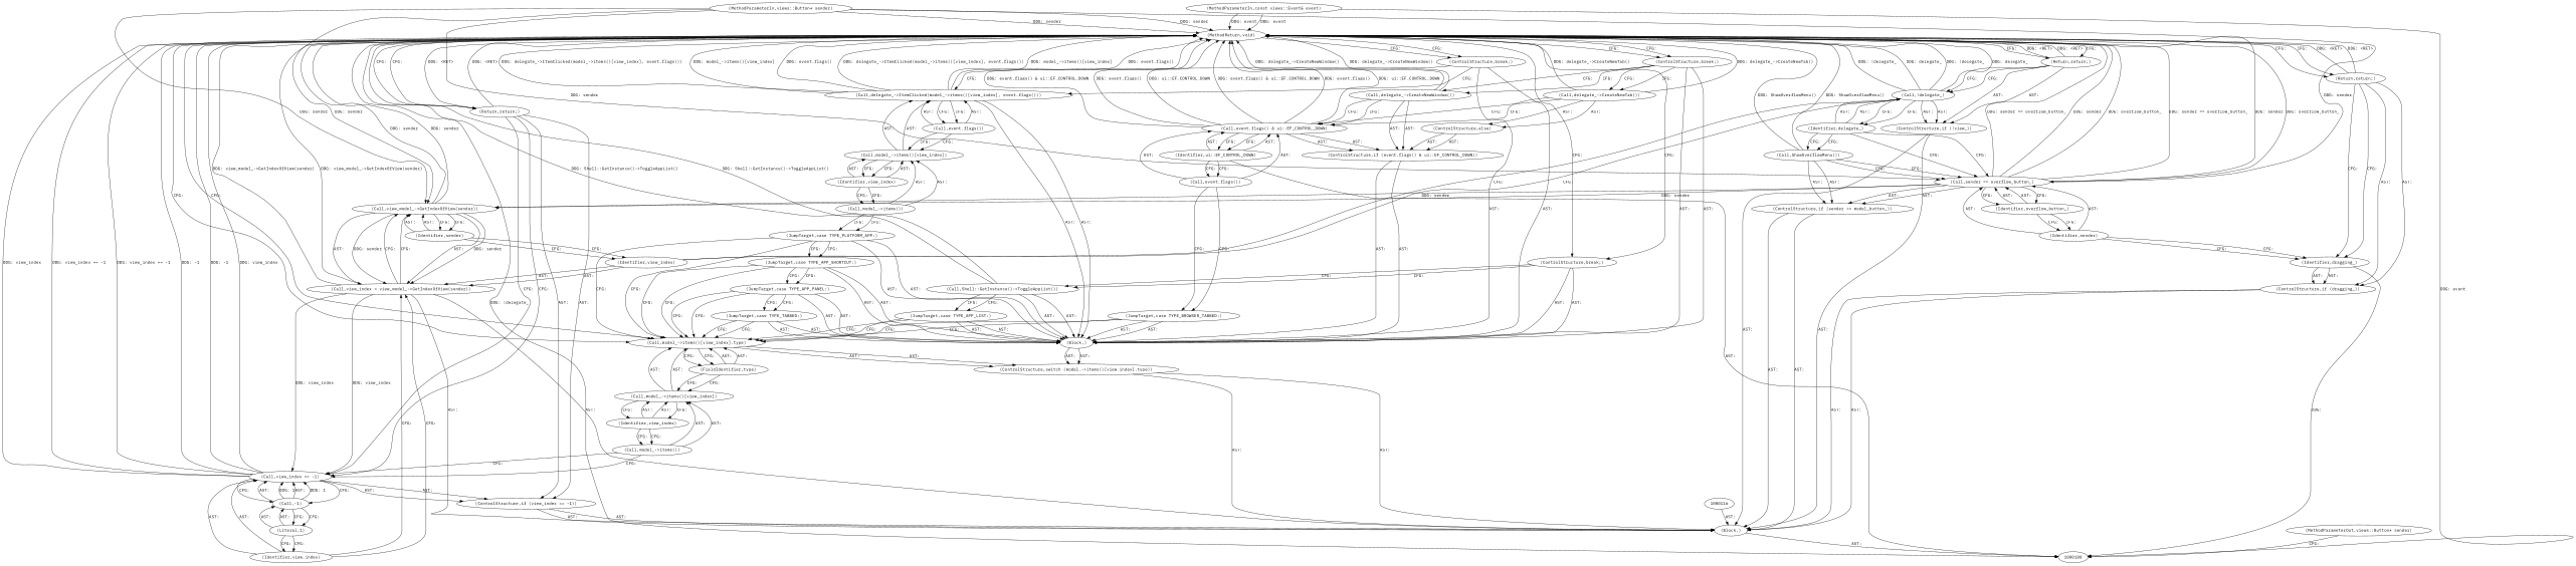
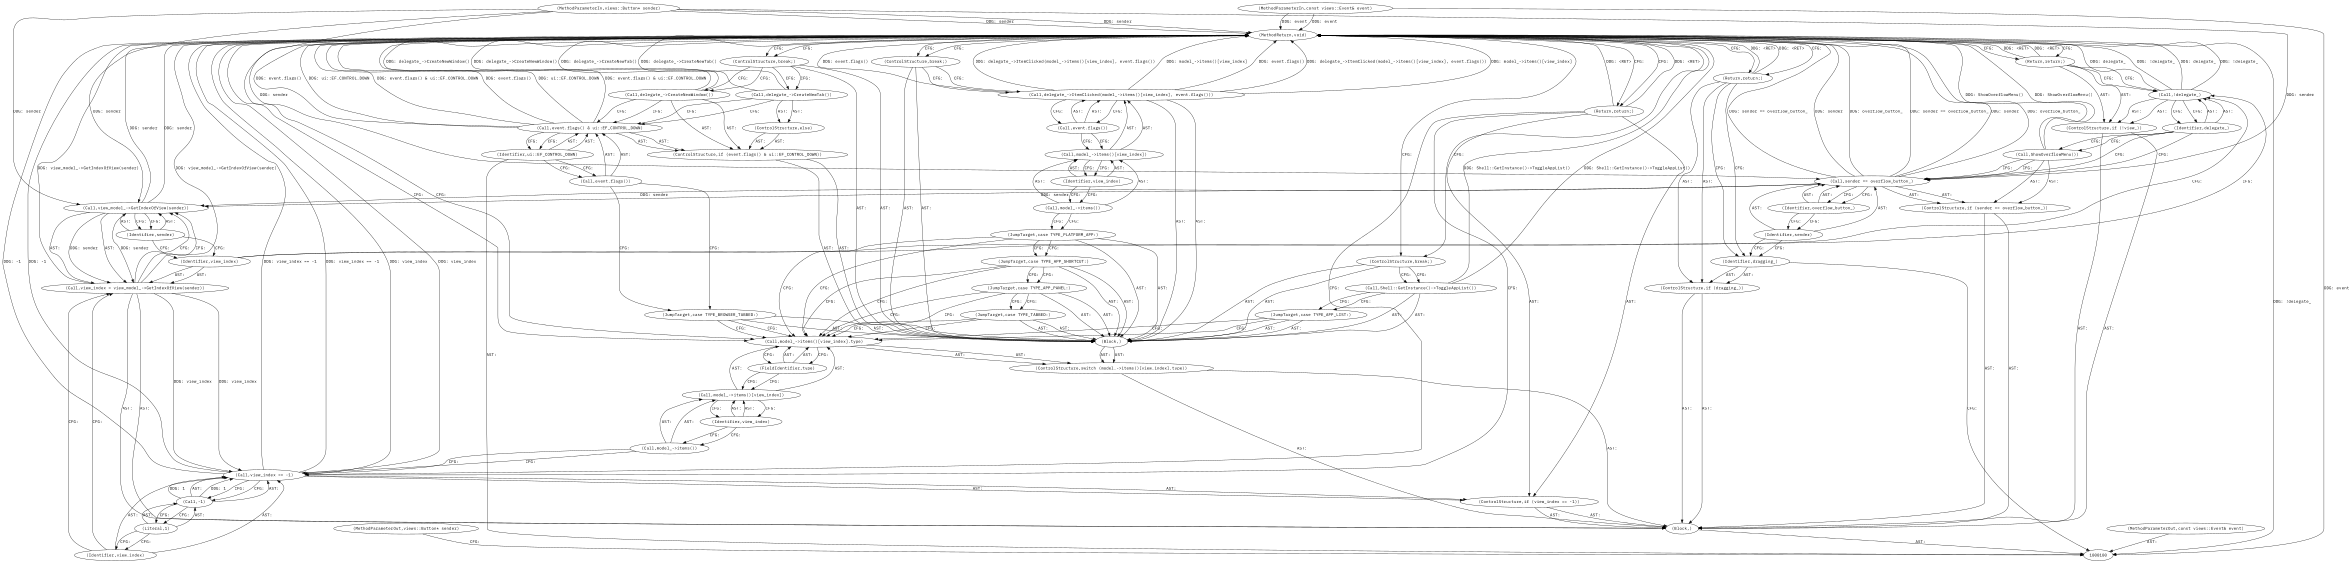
  digraph {
    fontname="IBM Plex Mono"
    node [fontname="IBM Plex Mono"]
    edge [fontname="IBM Plex Mono"]
    n1 [label="(MethodReturn,void)"]
    n2 [label="(Return,return;)"]
    n3 [label="(Return,return;)"]
    n4 [label="(Call,model_->items()[view_index].type)"]
    n5 [label="(ControlStructure,break;)"]
    n6 [label="(ControlStructure,break;)"]
    n7 [label="(ControlStructure,break;)"]
    n8 [label="(Return,return;)"]
    1000100
    n10 [label="(ControlStructure,if (!view_))"]
    n11 [label="(Call,!delegate_)"]
    n12 [label="(Call,view_index == -1)"]
    n13 [label="(ControlStructure,if (view_index == -1))"]
    n14 [label="(ControlStructure,switch (model_->items()[view_index].type))"]
    n15 [label="(FieldIdentifier,type)"]
    n16 [label="(Block,)"]
    n17 [label="(Call,delegate_->ItemClicked(model_->items()[view_index], event.flags()))"]
    n18 [label="(Call,Shell::GetInstance()->ToggleAppList())"]
    n19 [label="(Call,delegate_->CreateNewWindow())"]
    n20 [label="(Call,delegate_->CreateNewTab())"]
    n21 [label="(ControlStructure,if (dragging_))"]
    n22 [label="(Identifier,dragging_)"]
    n23 [label="(MethodParameterIn,views::Button* sender)"]
    n24 [label="(Call,view_model_->GetIndexOfView(sender))"]
    n25 [label="(Call,sender == overflow_button_)"]
    n26 [label="(Identifier,sender)"]
    n27 [label="(Call,view_index = view_model_->GetIndexOfView(sender))"]
    n28 [label="(Identifier,overflow_button_)"]
-   n29 [label="(ControlStructure,if (sender == model_button_))"]
+   n29 [label="(ControlStructure,if (sender == overflow_button_))"]
    n30 [label="(MethodParameterOut,views::Button* sender)"]
    n31 [label="(Block,)"]
    n32 [label="(Identifier,delegate_)"]
    n33 [label="(Identifier,view_index)"]
    n34 [label="(Call,-1)"]
    n35 [label="(Literal,1)"]
    n36 [label="(Identifier,view_index)"]
    n37 [label="(Call,model_->items()[view_index])"]
    n38 [label="(Identifier,view_index)"]
    n39 [label="(Call,model_->items())"]
    n40 [label="(JumpTarget,case TYPE_TABBED:)"]
    n41 [label="(JumpTarget,case TYPE_APP_PANEL:)"]
    n42 [label="(JumpTarget,case TYPE_APP_SHORTCUT:)"]
    n43 [label="(JumpTarget,case TYPE_PLATFORM_APP:)"]
    n44 [label="(MethodParameterIn,const views::Event& event)"]
+   n45 [label="(MethodParameterOut,const views::Event& event)"]
    n46 [label="(Call,model_->items()[view_index])"]
    n47 [label="(Identifier,view_index)"]
    n48 [label="(Call,model_->items())"]
    n49 [label="(Call,event.flags())"]
    n50 [label="(JumpTarget,case TYPE_APP_LIST:)"]
    n51 [label="(JumpTarget,case TYPE_BROWSER_TABBED:)"]
    n52 [label="(Call,event.flags() & ui::EF_CONTROL_DOWN)"]
    n53 [label="(Identifier,ui::EF_CONTROL_DOWN)"]
    n54 [label="(ControlStructure,if (event.flags() & ui::EF_CONTROL_DOWN))"]
    n55 [label="(Call,event.flags())"]
    n56 [label="(ControlStructure,else)"]
    n57 [label="(Identifier,sender)"]
    n58 [label="(Call,ShowOverflowMenu())"]
-   1000116
    n1 -> n2 [label="CFG: "]
    n1 -> n2 [label="CFG: "]
    n1 -> n3 [label="CFG: "]
    n1 -> n3 [label="CFG: "]
    n1 -> n4 [label="CFG: "]
    n1 -> n4 [label="CFG: "]
    n1 -> n5 [label="CFG: "]
    n1 -> n5 [label="CFG: "]
    n1 -> n6 [label="CFG: "]
    n1 -> n6 [label="CFG: "]
    n1 -> n7 [label="CFG: "]
    n1 -> n7 [label="CFG: "]
    n1 -> n8 [label="CFG: "]
    n1 -> n8 [label="CFG: "]
    n1 -> 1000100 [label="DDG: !delegate_"]
    n2 -> n1 [label="DDG: <RET>"]
    n2 -> n1 [label="DDG: <RET>"]
    n2 -> n10 [label="AST: "]
    n2 -> n10 [label="AST: "]
    n2 -> n11 [label="CFG: "]
    n2 -> n11 [label="CFG: "]
    n3 -> n1 [label="DDG: <RET>"]
    n3 -> n1 [label="DDG: <RET>"]
    n3 -> n12 [label="CFG: "]
    n3 -> n12 [label="CFG: "]
    n3 -> n13 [label="AST: "]
    n3 -> n13 [label="AST: "]
    n4 -> n14 [label="AST: "]
    n4 -> n14 [label="AST: "]
    n4 -> n15 [label="CFG: "]
    n4 -> n15 [label="CFG: "]
    n5 -> n16 [label="AST: "]
    n5 -> n16 [label="AST: "]
    n5 -> n17 [label="CFG: "]
    n5 -> n17 [label="CFG: "]
    n6 -> n16 [label="AST: "]
    n6 -> n16 [label="AST: "]
    n6 -> n18 [label="CFG: "]
    n6 -> n18 [label="CFG: "]
    n7 -> n16 [label="AST: "]
    n7 -> n16 [label="AST: "]
    n7 -> n19 [label="CFG: "]
    n7 -> n19 [label="CFG: "]
    n7 -> n20 [label="CFG: "]
    n7 -> n20 [label="CFG: "]
    n8 -> n1 [label="DDG: <RET>"]
    n8 -> n1 [label="DDG: <RET>"]
    n8 -> n21 [label="AST: "]
    n8 -> n21 [label="AST: "]
    n8 -> n22 [label="CFG: "]
    n8 -> n22 [label="CFG: "]
    n10 -> n31 [label="AST: "]
    n10 -> n31 [label="AST: "]
    n11 -> n1 [label="DDG: delegate_"]
    n11 -> n1 [label="DDG: !delegate_"]
    n11 -> n1 [label="DDG: delegate_"]
    n11 -> n1 [label="DDG: !delegate_"]
    n11 -> n10 [label="AST: "]
    n11 -> n10 [label="AST: "]
    n11 -> n32 [label="CFG: "]
    n11 -> n32 [label="CFG: "]
    n12 -> n1 [label="DDG: -1"]
    n12 -> n1 [label="DDG: view_index"]
    n12 -> n1 [label="DDG: view_index == -1"]
    n12 -> n1 [label="DDG: -1"]
    n12 -> n1 [label="DDG: view_index"]
    n12 -> n1 [label="DDG: view_index == -1"]
    n12 -> n13 [label="AST: "]
    n12 -> n13 [label="AST: "]
    n12 -> n34 [label="CFG: "]
    n12 -> n34 [label="CFG: "]
    n13 -> n31 [label="AST: "]
    n13 -> n31 [label="AST: "]
    n14 -> n31 [label="AST: "]
    n14 -> n31 [label="AST: "]
    n15 -> n4 [label="AST: "]
    n15 -> n4 [label="AST: "]
    n15 -> n37 [label="CFG: "]
    n15 -> n37 [label="CFG: "]
    n16 -> n14 [label="AST: "]
    n16 -> n14 [label="AST: "]
    n17 -> n1 [label="DDG: event.flags()"]
    n17 -> n1 [label="DDG: delegate_->ItemClicked(model_->items()[view_index], event.flags())"]
    n17 -> n1 [label="DDG: model_->items()[view_index]"]
    n17 -> n1 [label="DDG: event.flags()"]
    n17 -> n1 [label="DDG: delegate_->ItemClicked(model_->items()[view_index], event.flags())"]
    n17 -> n1 [label="DDG: model_->items()[view_index]"]
    n17 -> n16 [label="AST: "]
    n17 -> n16 [label="AST: "]
    n17 -> n49 [label="CFG: "]
    n17 -> n49 [label="CFG: "]
    n18 -> n1 [label="DDG: Shell::GetInstance()->ToggleAppList()"]
    n18 -> n1 [label="DDG: Shell::GetInstance()->ToggleAppList()"]
    n18 -> n16 [label="AST: "]
    n18 -> n16 [label="AST: "]
    n18 -> n50 [label="CFG: "]
    n18 -> n50 [label="CFG: "]
    n19 -> n1 [label="DDG: delegate_->CreateNewWindow()"]
    n19 -> n1 [label="DDG: delegate_->CreateNewWindow()"]
    n19 -> n52 [label="CFG: "]
    n19 -> n52 [label="CFG: "]
    n19 -> n54 [label="AST: "]
    n19 -> n54 [label="AST: "]
    n20 -> n1 [label="DDG: delegate_->CreateNewTab()"]
    n20 -> n1 [label="DDG: delegate_->CreateNewTab()"]
    n20 -> n52 [label="CFG: "]
    n20 -> n52 [label="CFG: "]
    n20 -> n56 [label="AST: "]
    n20 -> n56 [label="AST: "]
    n21 -> n31 [label="AST: "]
    n21 -> n31 [label="AST: "]
-   n22 -> 1000100 [label="DDG: "]
+   n22 -> 1000100 [label="CFG: "]
    n22 -> n21 [label="AST: "]
    n22 -> n21 [label="AST: "]
    n23 -> n1 [label="DDG: sender"]
    n23 -> n1 [label="DDG: sender"]
    n23 -> n24 [label="DDG: sender"]
    n23 -> n24 [label="DDG: sender"]
    n23 -> n25 [label="DDG: sender"]
    n23 -> n25 [label="DDG: sender"]
    n24 -> n1 [label="DDG: sender"]
    n24 -> n1 [label="DDG: sender"]
    n24 -> n26 [label="CFG: "]
    n24 -> n26 [label="CFG: "]
    n24 -> n27 [label="AST: "]
    n24 -> n27 [label="DDG: sender"]
    n24 -> n27 [label="AST: "]
    n24 -> n27 [label="DDG: sender"]
    n25 -> n1 [label="DDG: sender == overflow_button_"]
    n25 -> n1 [label="DDG: sender"]
    n25 -> n1 [label="DDG: overflow_button_"]
    n25 -> n1 [label="DDG: sender == overflow_button_"]
    n25 -> n1 [label="DDG: sender"]
    n25 -> n1 [label="DDG: overflow_button_"]
    n25 -> n24 [label="DDG: sender"]
    n25 -> n24 [label="DDG: sender"]
    n25 -> n28 [label="CFG: "]
    n25 -> n28 [label="CFG: "]
    n25 -> n29 [label="AST: "]
    n25 -> n29 [label="AST: "]
    n26 -> n24 [label="AST: "]
    n26 -> n24 [label="AST: "]
    n26 -> n33 [label="CFG: "]
    n26 -> n33 [label="CFG: "]
    n27 -> n1 [label="DDG: view_model_->GetIndexOfView(sender)"]
    n27 -> n1 [label="DDG: view_model_->GetIndexOfView(sender)"]
    n27 -> n12 [label="DDG: view_index"]
    n27 -> n12 [label="DDG: view_index"]
    n27 -> n24 [label="CFG: "]
    n27 -> n24 [label="CFG: "]
    n27 -> n31 [label="AST: "]
    n27 -> n31 [label="AST: "]
    n28 -> n25 [label="AST: "]
    n28 -> n25 [label="AST: "]
    n28 -> n57 [label="CFG: "]
    n28 -> n57 [label="CFG: "]
    n29 -> n31 [label="AST: "]
    n29 -> n31 [label="AST: "]
    n30 -> 1000100 [label="CFG: "]
    n31 -> 1000100 [label="AST: "]
    n32 -> n11 [label="AST: "]
    n32 -> n11 [label="AST: "]
    n32 -> n25 [label="CFG: "]
    n32 -> n25 [label="CFG: "]
    n32 -> n58 [label="CFG: "]
    n32 -> n58 [label="CFG: "]
    n33 -> n11 [label="CFG: "]
    n33 -> n11 [label="CFG: "]
    n33 -> n27 [label="AST: "]
    n33 -> n27 [label="AST: "]
    n34 -> n12 [label="AST: "]
    n34 -> n12 [label="DDG: 1"]
    n34 -> n12 [label="AST: "]
    n34 -> n12 [label="DDG: 1"]
    n34 -> n35 [label="CFG: "]
    n34 -> n35 [label="CFG: "]
    n35 -> n34 [label="AST: "]
    n35 -> n34 [label="AST: "]
    n35 -> n36 [label="CFG: "]
    n35 -> n36 [label="CFG: "]
    n36 -> n12 [label="AST: "]
    n36 -> n12 [label="AST: "]
    n36 -> n27 [label="CFG: "]
    n36 -> n27 [label="CFG: "]
    n37 -> n4 [label="AST: "]
    n37 -> n4 [label="AST: "]
    n37 -> n38 [label="CFG: "]
    n37 -> n38 [label="CFG: "]
    n38 -> n37 [label="AST: "]
    n38 -> n37 [label="AST: "]
    n38 -> n39 [label="CFG: "]
    n38 -> n39 [label="CFG: "]
    n39 -> n12 [label="CFG: "]
    n39 -> n12 [label="CFG: "]
    n39 -> n37 [label="AST: "]
    n39 -> n37 [label="AST: "]
    n40 -> n4 [label="CFG: "]
    n40 -> n4 [label="CFG: "]
    n40 -> n16 [label="AST: "]
    n40 -> n16 [label="AST: "]
    n41 -> n4 [label="CFG: "]
    n41 -> n4 [label="CFG: "]
    n41 -> n16 [label="AST: "]
    n41 -> n16 [label="AST: "]
    n41 -> n40 [label="CFG: "]
    n41 -> n40 [label="CFG: "]
    n42 -> n4 [label="CFG: "]
    n42 -> n4 [label="CFG: "]
    n42 -> n16 [label="AST: "]
    n42 -> n16 [label="AST: "]
    n42 -> n41 [label="CFG: "]
    n42 -> n41 [label="CFG: "]
    n43 -> n4 [label="CFG: "]
    n43 -> n4 [label="CFG: "]
    n43 -> n16 [label="AST: "]
    n43 -> n16 [label="AST: "]
    n43 -> n42 [label="CFG: "]
    n43 -> n42 [label="CFG: "]
    n44 -> n1 [label="DDG: event"]
    n44 -> n1 [label="DDG: event"]
    n44 -> 1000100 [label="DDG: event"]
+   n45 -> 1000100 [label="AST: "]
    n46 -> n17 [label="AST: "]
    n46 -> n17 [label="AST: "]
    n46 -> n47 [label="CFG: "]
    n46 -> n47 [label="CFG: "]
    n47 -> n46 [label="AST: "]
    n47 -> n46 [label="AST: "]
    n47 -> n48 [label="CFG: "]
    n47 -> n48 [label="CFG: "]
    n48 -> n43 [label="CFG: "]
    n48 -> n43 [label="CFG: "]
    n48 -> n46 [label="AST: "]
    n48 -> n46 [label="AST: "]
    n49 -> n17 [label="AST: "]
    n49 -> n17 [label="AST: "]
    n49 -> n46 [label="CFG: "]
    n49 -> n46 [label="CFG: "]
    n50 -> n4 [label="CFG: "]
    n50 -> n4 [label="CFG: "]
    n50 -> n16 [label="AST: "]
    n50 -> n16 [label="AST: "]
    n51 -> n4 [label="CFG: "]
    n51 -> n4 [label="CFG: "]
    n51 -> n16 [label="AST: "]
    n51 -> n16 [label="AST: "]
    n52 -> n1 [label="DDG: ui::EF_CONTROL_DOWN"]
    n52 -> n1 [label="DDG: event.flags() & ui::EF_CONTROL_DOWN"]
    n52 -> n1 [label="DDG: event.flags()"]
    n52 -> n1 [label="DDG: ui::EF_CONTROL_DOWN"]
    n52 -> n1 [label="DDG: event.flags() & ui::EF_CONTROL_DOWN"]
    n52 -> n1 [label="DDG: event.flags()"]
    n52 -> n53 [label="CFG: "]
    n52 -> n53 [label="CFG: "]
    n52 -> n54 [label="AST: "]
    n52 -> n54 [label="AST: "]
    n53 -> 1000100 [label="AST: "]
    n53 -> n52 [label="AST: "]
    n53 -> n52 [label="AST: "]
    n53 -> n55 [label="CFG: "]
    n53 -> n55 [label="CFG: "]
    n54 -> n16 [label="AST: "]
    n54 -> n16 [label="AST: "]
    n55 -> n51 [label="CFG: "]
    n55 -> n51 [label="CFG: "]
    n55 -> n52 [label="AST: "]
    n55 -> n52 [label="AST: "]
    n56 -> n54 [label="AST: "]
    n56 -> n54 [label="AST: "]
    n57 -> n22 [label="CFG: "]
    n57 -> n22 [label="CFG: "]
    n57 -> n25 [label="AST: "]
    n57 -> n25 [label="AST: "]
    n58 -> n1 [label="DDG: ShowOverflowMenu()"]
    n58 -> n1 [label="DDG: ShowOverflowMenu()"]
    n58 -> n25 [label="CFG: "]
    n58 -> n25 [label="CFG: "]
    n58 -> n29 [label="AST: "]
    n58 -> n29 [label="AST: "]
-   1000116 -> n31 [label="AST: "]
  }
